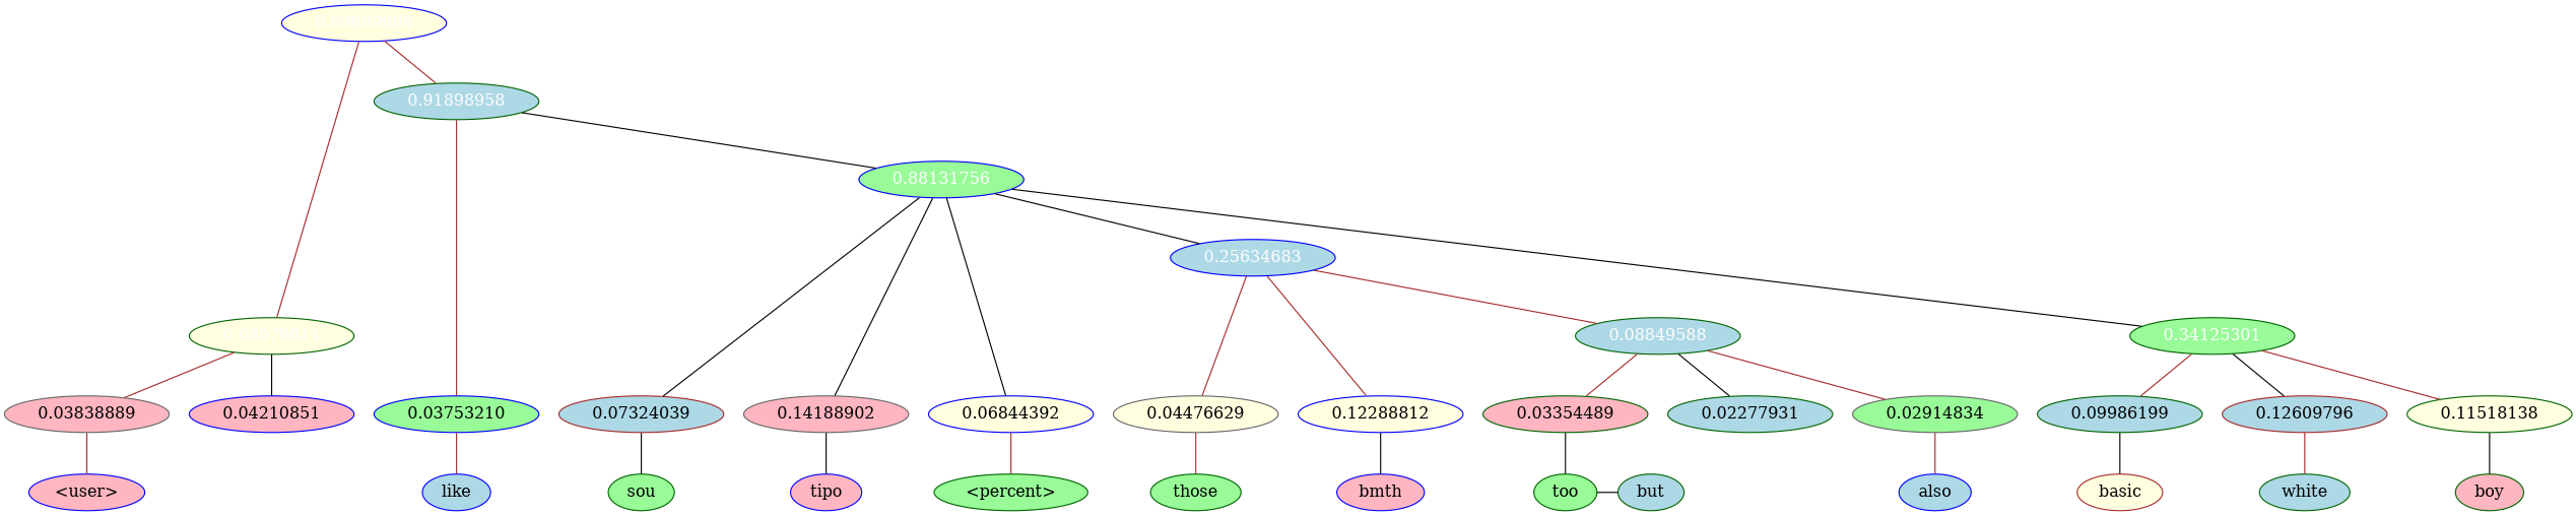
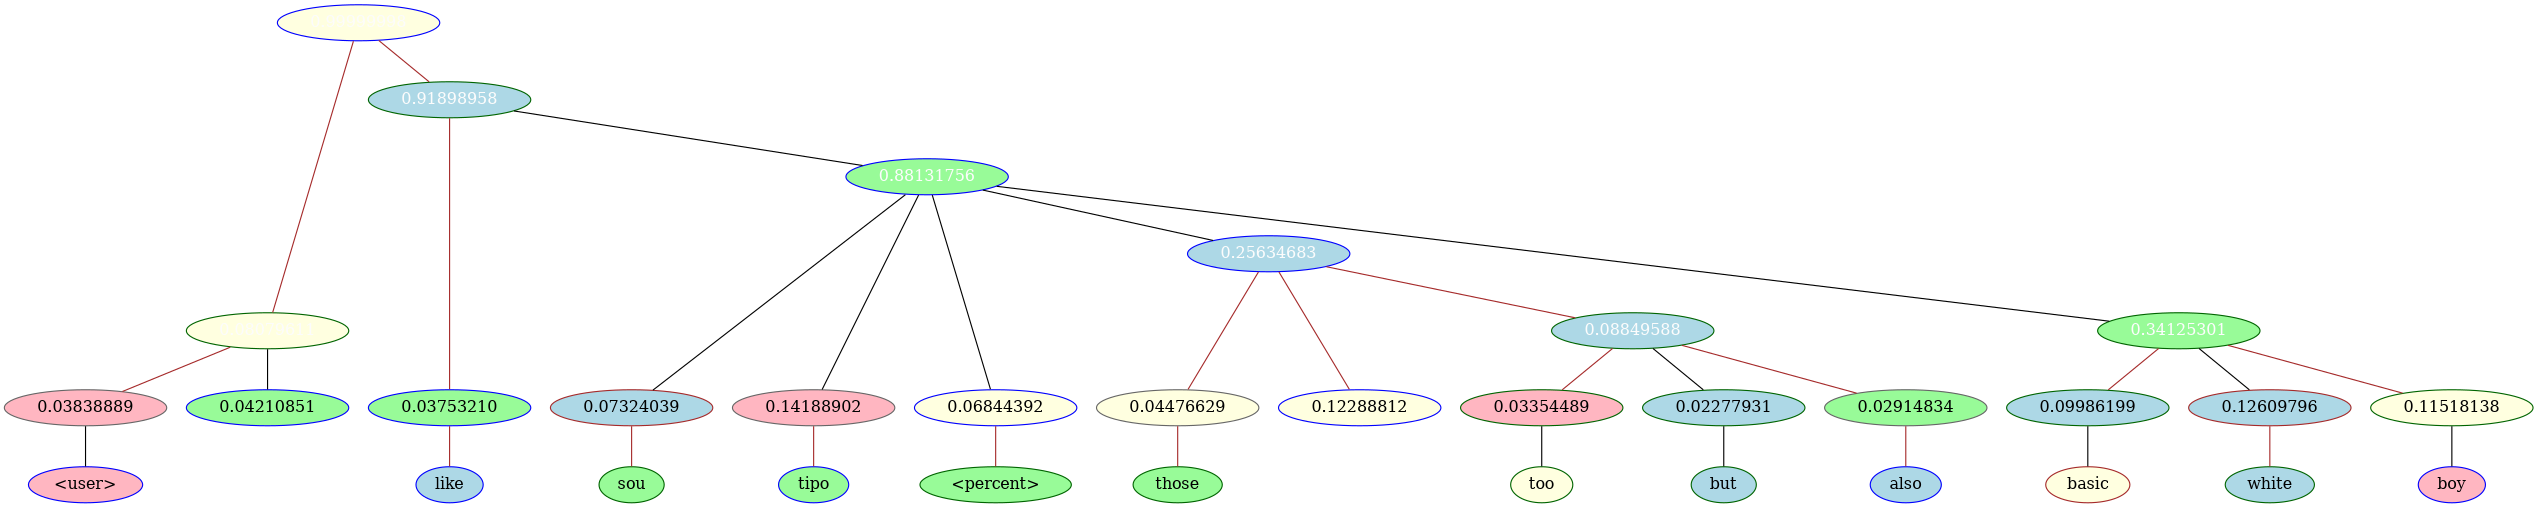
  graph {
    node [color=darkgreen fillcolor=lightblue format=png nodesep=0.001 ordering=out overlap_scaling=0.01 ranksep=0.001 style=filled fontcolor=black]
    edge [color=brown]
    n1 [color=blue fillcolor=lightpink height=0.15 label="\<user\>" style="filled,solid" width=0.15 fontcolor=""]
    n2 [color=blue height=0.15 label=like style="filled,solid" width=0.15 fontcolor=""]
    n3 [fillcolor=palegreen height=0.15 label=those style="filled,solid" width=0.15 fontcolor=""]
-   n4 [fillcolor=palegreen height=0.15 label=too style="filled,solid" width=0.15 fontcolor=""]
+   n4 [fillcolor=lightyellow height=0.15 label=too style="filled,solid" width=0.15 fontcolor=""]
    n5 [height=0.15 label=but style="filled,solid" width=0.15 fontcolor=""]
    n6 [color=blue height=0.15 label=also style="filled,solid" width=0.15 fontcolor=""]
-   n7 [color=blue fillcolor=lightpink height=0.15 label=bmth style="filled,solid" width=0.15 fontcolor=""]
    n8 [fillcolor=palegreen height=0.15 label=sou style="filled,solid" width=0.15 fontcolor=""]
-   n9 [color=blue fillcolor=lightpink height=0.15 label=tipo style="filled,solid" width=0.15 fontcolor=""]
+   n9 [color=blue fillcolor=palegreen height=0.15 label=tipo style="filled,solid" width=0.15 fontcolor=""]
    n10 [fillcolor=palegreen height=0.15 label="\<percent\>" style="filled,solid" width=0.15 fontcolor=""]
    n11 [color=brown fillcolor=lightyellow height=0.15 label=basic style="filled,solid" width=0.15 fontcolor=""]
    n12 [height=0.15 label=white style="filled,solid" width=0.15 fontcolor=""]
-   n13 [fillcolor=lightpink height=0.15 label=boy style="filled,solid" width=0.15 fontcolor=""]
+   n13 [color=blue fillcolor=lightpink height=0.15 label=boy style="filled,solid" width=0.15 fontcolor=""]
    n14 [color=gray40 fillcolor=lightpink height=0.15 label=0.03838889 width=0.15]
-   n15 [color=blue fillcolor=lightpink height=0.15 label=0.04210851 width=0.15]
+   n15 [color=blue fillcolor=palegreen height=0.15 label=0.04210851 width=0.15]
    n16 [color=blue fillcolor=palegreen height=0.15 label=0.03753210 width=0.15]
    n17 [color=gray40 fillcolor=lightyellow height=0.15 label=0.04476629 width=0.15]
    n18 [fillcolor=lightpink height=0.15 label=0.03354489 width=0.15]
    n19 [height=0.15 label=0.02277931 width=0.15]
    n20 [color=gray40 fillcolor=palegreen height=0.15 label=0.02914834 width=0.15]
    n21 [color=blue fillcolor=lightyellow height=0.15 label=0.12288812 width=0.15]
    n22 [color=brown height=0.15 label=0.07324039 width=0.15]
    n23 [color=gray40 fillcolor=lightpink height=0.15 label=0.14188902 width=0.15]
    n24 [color=blue fillcolor=lightyellow height=0.15 label=0.06844392 width=0.15]
    n25 [height=0.15 label=0.09986199 width=0.15]
    n26 [color=brown height=0.15 label=0.12609796 width=0.15]
    n27 [fillcolor=lightyellow height=0.15 label=0.11518138 width=0.15]
    n28 [color=blue fillcolor=lightyellow fontcolor=grey99 height=0.15 label=0.99999998 width=0.15]
    n29 [fillcolor=lightyellow fontcolor=grey99 height=0.15 label=0.08079611 width=0.15]
    n30 [fontcolor=grey99 height=0.15 label=0.91898958 width=0.15]
    n31 [color=blue fillcolor=palegreen fontcolor=grey99 height=0.15 label=0.88131756 width=0.15]
    n32 [color=blue fontcolor=grey99 height=0.15 label=0.25634683 width=0.15]
    n33 [fillcolor=palegreen fontcolor=grey99 height=0.15 label=0.34125301 width=0.15]
    n34 [fontcolor=grey99 height=0.15 label=0.08849588 width=0.15]
    subgraph sub_1 {
      rank=same
      n1
      n2
      n3
      n4
      n5
      n6
-     n7
      n8
      n9
      n10
      n11
      n12
      n13
    }
    subgraph sub_2 {
      rank=same
      n14
      n15
      n16
      n17
      n18
      n19
      n20
      n21
      n22
      n23
      n24
      n25
      n26
      n27
    }
-   n14 -- n1
+   n14 -- n1 [color=black]
    n16 -- n2
    n17 -- n3
    n18 -- n4 [color=black]
-   n4 -- n5 [color=black]
+   n19 -- n5 [color=black]
    n20 -- n6
-   n21 -- n7 [color=black]
-   n22 -- n8 [color=black]
-   n23 -- n9 [color=black]
+   n22 -- n8
+   n23 -- n9
    n24 -- n10
    n25 -- n11 [color=black]
    n26 -- n12
    n27 -- n13 [color=black]
    n28 -- n29
    n28 -- n30
    n29 -- n14
    n29 -- n15 [color=black]
    n30 -- n16
    n30 -- n31 [color=black]
    n31 -- n22 [color=black]
    n31 -- n23 [color=black]
    n31 -- n24 [color=black]
    n31 -- n32 [color=black]
    n31 -- n33 [color=black]
    n32 -- n17
    n32 -- n21
    n32 -- n34
    n33 -- n25
    n33 -- n26 [color=black]
    n33 -- n27
    n34 -- n18
    n34 -- n19 [color=black]
    n34 -- n20
  }
